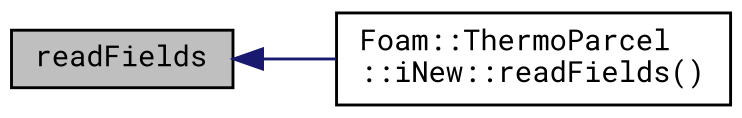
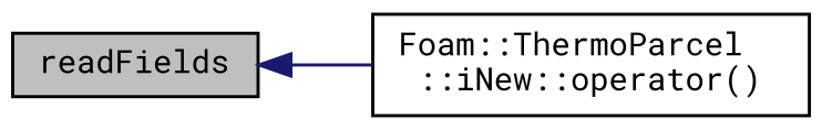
  digraph {
    rankdir=LR
    fontname="Roboto Mono"
    node [color=black fontname="Roboto Mono" fontsize=10 shape=record]
    n1 [fillcolor=grey75 fontcolor=black height=0.2 label=readFields style=filled width=0.4]
-   n2 [height=0.2 label="Foam::ThermoParcel\l::iNew::readFields()" width=0.4]
+   n2 [height=0.2 label="Foam::ThermoParcel\l::iNew::operator()" width=0.4]
    n1 -> n2 [color=midnightblue dir=back fontname="Roboto Mono" fontsize=10 labelfontname=FreeSans labelfontsize=10 style=solid]
  }
